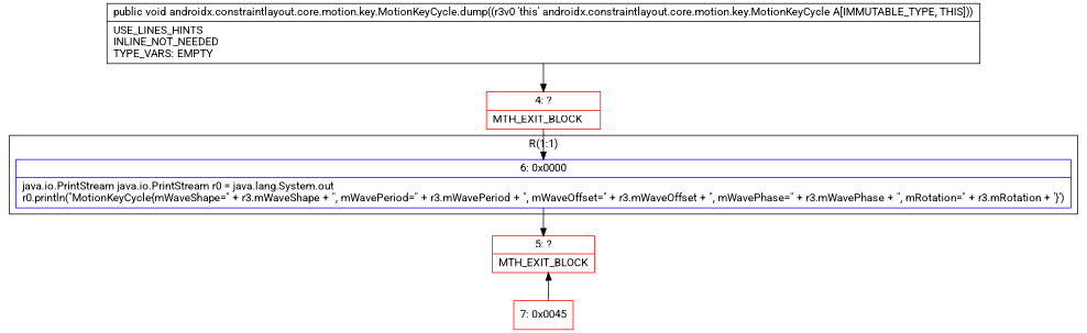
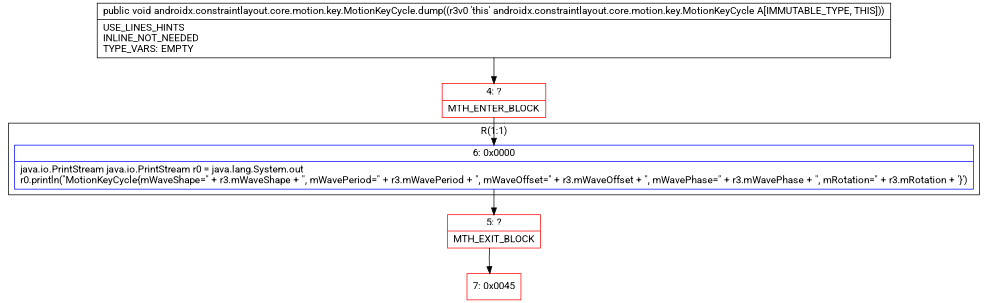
  digraph {
    fontname=Roboto
    node [color=red fontname=Roboto shape=record]
    edge [fontname=Roboto]
    n1 [color=blue label="{6\:\ 0x0000|java.io.PrintStream java.io.PrintStream r0 = java.lang.System.out\lr0.println(\"MotionKeyCycle\{mWaveShape=\" + r3.mWaveShape + \", mWavePeriod=\" + r3.mWavePeriod + \", mWaveOffset=\" + r3.mWaveOffset + \", mWavePhase=\" + r3.mWavePhase + \", mRotation=\" + r3.mRotation + '\}')\l}"]
    n2 [label="{5\:\ ?|MTH_EXIT_BLOCK\l}"]
    n3 [label="{7\:\ 0x0045}"]
-   n4 [label="{4\:\ ?|MTH_EXIT_BLOCK\l}"]
+   n4 [label="{4\:\ ?|MTH_ENTER_BLOCK\l}"]
    n5 [label="{public void androidx.constraintlayout.core.motion.key.MotionKeyCycle.dump((r3v0 'this' androidx.constraintlayout.core.motion.key.MotionKeyCycle A[IMMUTABLE_TYPE, THIS]))  | USE_LINES_HINTS\lINLINE_NOT_NEEDED\lTYPE_VARS: EMPTY\l}" color=""]
    subgraph cluster_1 {
      label="R(1:1)"
      n1
    }
    n1 -> n2
-   n3 -> n2
+   n2 -> n3
    n4 -> n1
    n5 -> n4
  }
